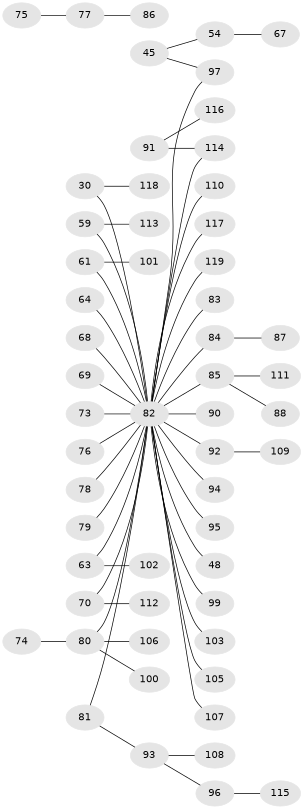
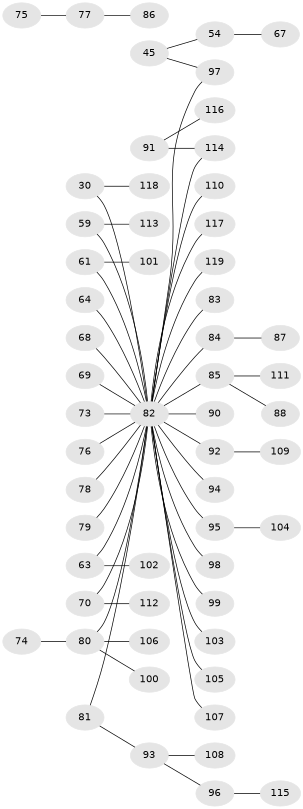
  graph {
    fontname="DejaVu Sans"
    rankdir=LR
    node [color=gray90 fontname="DejaVu Sans" style=filled]
    edge [fontname="DejaVu Sans"]
    82 [super="+72+33"]
    83
    84
    85
    90
    92
    94
    95
    97
-   98 [label=48]
+   98
    99
    103
    105
    107
    110
    114 [super="+55"]
    117
    119
    30
    118
    45
    54
    67
    59
    113
    61
    101
    63
    102
    64
    68
    69
    70
    112
    73
    80 [super="+25"]
    100 [super="+27+29"]
    106
    74
    75 [super="+2"]
    77
    86
    76
    78
    79
    81
    93
    96
    108
    87
    88
    111
    109
+   104
    91
    116
    115
    82 -- 83
    82 -- 84
    82 -- 85
    82 -- 90
    82 -- 92
    82 -- 94
    82 -- 95
    82 -- 97
    82 -- 98
    82 -- 99
    82 -- 103
    82 -- 105
    82 -- 107
    82 -- 110
    82 -- 114
    82 -- 117
    82 -- 119
    84 -- 87
    85 -- 88
    85 -- 111
    92 -- 109
+   95 -- 104
    30 -- 82
    30 -- 118
    45 -- 97
    45 -- 54
    54 -- 67
    59 -- 82
    59 -- 113
    61 -- 82
    61 -- 101
    63 -- 82
    63 -- 102
    64 -- 82
    68 -- 82
    69 -- 82
    70 -- 82
    70 -- 112
    73 -- 82
    80 -- 82
    80 -- 100
    80 -- 106
    74 -- 80
    75 -- 77
    77 -- 86
    76 -- 82
    78 -- 82
    79 -- 82
    81 -- 82
    81 -- 93
    93 -- 96
    93 -- 108
    96 -- 115
    91 -- 114
    91 -- 116
  }
